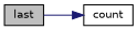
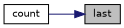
  digraph {
    rankdir=LR
    fontname="DejaVu Sans"
    node [color=black fontname="DejaVu Sans" fontsize=10 shape=record style=filled]
    n1 [fillcolor=grey75 fontcolor=black height=0.2 label=last width=0.4]
    n2 [fillcolor=white height=0.2 label=count width=0.4]
-   n1 -> n2 [color=midnightblue fontname="DejaVu Sans" fontsize=10 labelfontname=Helvetica labelfontsize=10 style=solid]
+   n2 -> n1 [color=midnightblue fontname="DejaVu Sans" fontsize=10 labelfontname=Helvetica labelfontsize=10 style=solid]
  }
